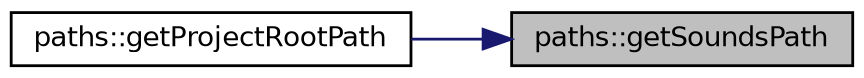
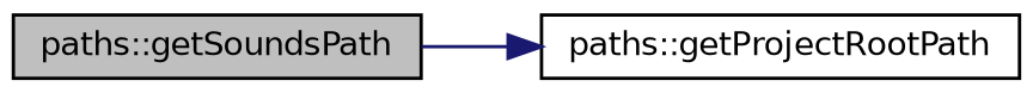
  digraph {
    rankdir=LR
    node [color=black fontname=Helvetica fontsize=10 shape=record]
    n1 [fillcolor=grey75 fontcolor=black height=0.2 label="paths::getSoundsPath" style=filled width=0.4]
    n2 [height=0.2 label="paths::getProjectRootPath" width=0.4]
-   n2 -> n1 [color=midnightblue fontname=Helvetica fontsize=10 labelfontname=Helvetica labelfontsize=10 style=solid]
+   n1 -> n2 [color=midnightblue fontname=Helvetica fontsize=10 labelfontname=Helvetica labelfontsize=10 style=solid]
  }
